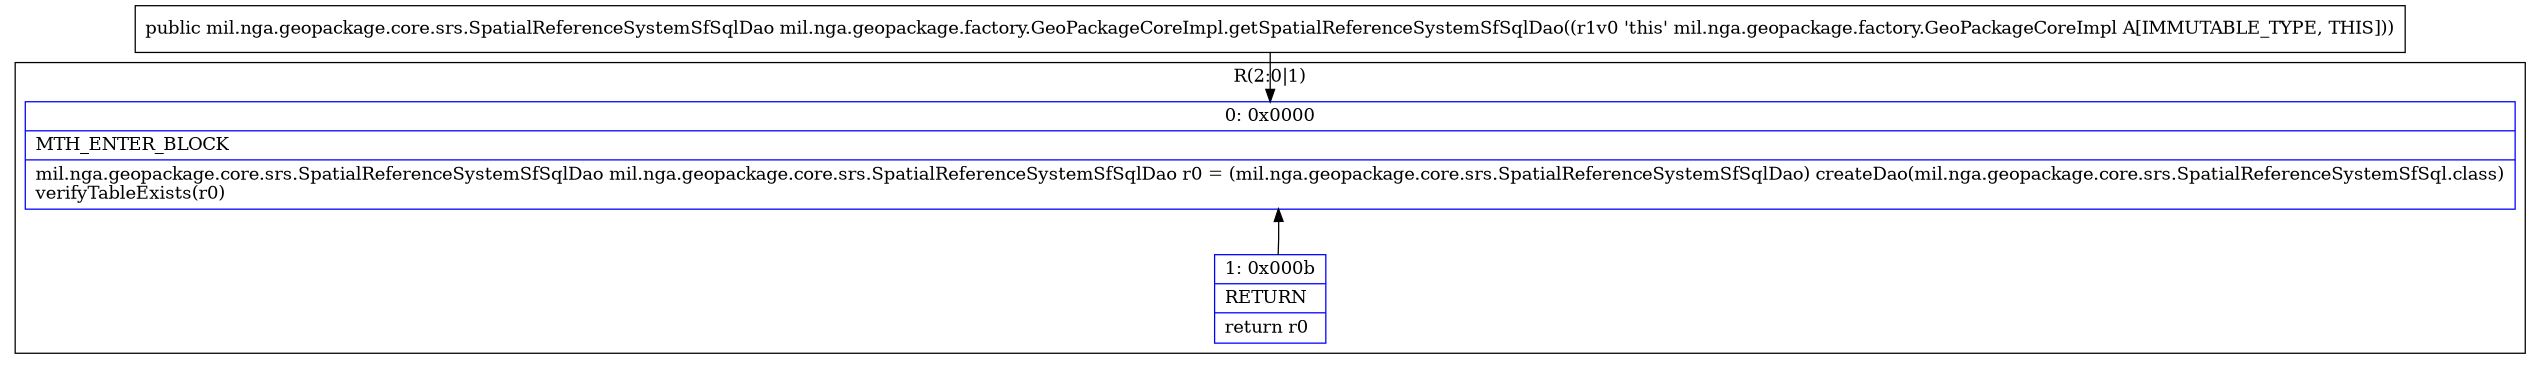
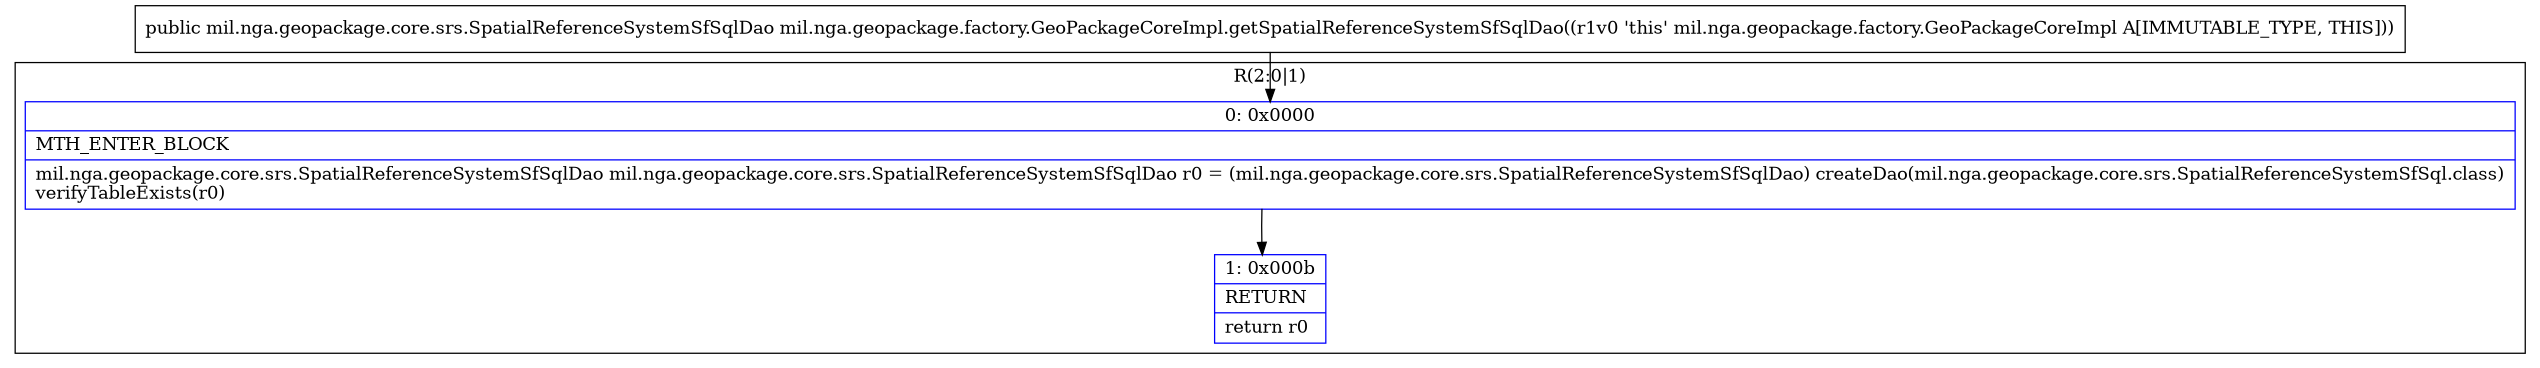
  digraph {
    node [color=blue shape=record]
    n1 [label="{0\:\ 0x0000|MTH_ENTER_BLOCK\l|mil.nga.geopackage.core.srs.SpatialReferenceSystemSfSqlDao mil.nga.geopackage.core.srs.SpatialReferenceSystemSfSqlDao r0 = (mil.nga.geopackage.core.srs.SpatialReferenceSystemSfSqlDao) createDao(mil.nga.geopackage.core.srs.SpatialReferenceSystemSfSql.class)\lverifyTableExists(r0)\l}"]
    n2 [label="{1\:\ 0x000b|RETURN\l|return r0\l}"]
    n3 [label="{public mil.nga.geopackage.core.srs.SpatialReferenceSystemSfSqlDao mil.nga.geopackage.factory.GeoPackageCoreImpl.getSpatialReferenceSystemSfSqlDao((r1v0 'this' mil.nga.geopackage.factory.GeoPackageCoreImpl A[IMMUTABLE_TYPE, THIS])) }" color=""]
    subgraph cluster_1 {
      label="R(2:0|1)"
      n1
      n2
    }
-   n2 -> n1
+   n1 -> n2
    n3 -> n1
  }
